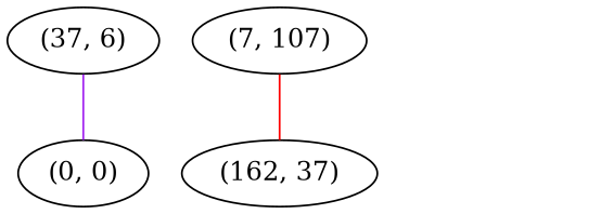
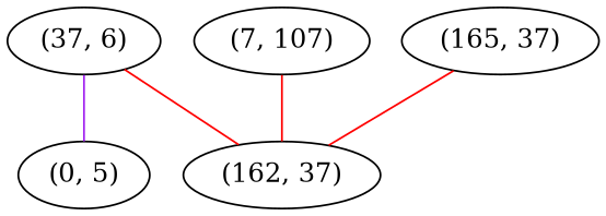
  graph {
    edge [color=red weight=1]
    "(37, 6)"
-   "(0, 0)"
+   "(0, 0)" [label="(0, 5)"]
    n3 [label="(162, 37)"]
    "(7, 107)"
+   "(165, 37)"
    "(37, 6)" -- "(0, 0)" [color=purple weight=4]
+   "(37, 6)" -- n3
    "(7, 107)" -- n3
+   "(165, 37)" -- n3
  }
